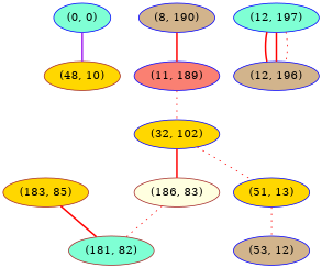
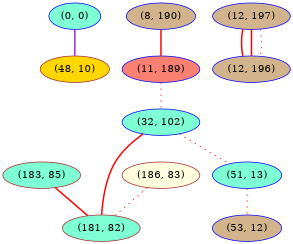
  graph {
    node [color=blue fillcolor=aquamarine style=filled]
    edge [color=red style=bold weight=1]
    "(48, 10)" [color=brown fillcolor=gold]
    "(0, 0)"
-   "(183, 85)" [color=brown fillcolor=gold]
+   "(183, 85)" [color=brown]
    "(181, 82)" [color=brown]
    "(53, 12)" [fillcolor=tan]
-   "(51, 13)" [fillcolor=gold]
+   "(51, 13)"
    "(8, 190)" [fillcolor=tan]
    "(11, 189)" [fillcolor=salmon]
-   "(32, 102)" [fillcolor=gold]
+   "(32, 102)"
    "(186, 83)" [color=brown fillcolor=lightyellow]
    "(12, 196)" [fillcolor=tan]
-   "(12, 197)"
+   "(12, 197)" [fillcolor=tan]
    "(0, 0)" -- "(48, 10)" [color=purple weight=4]
    "(183, 85)" -- "(181, 82)"
    "(51, 13)" -- "(53, 12)" [style=dotted]
    "(8, 190)" -- "(11, 189)"
    "(11, 189)" -- "(32, 102)" [style=dotted]
-   "(32, 102)" -- "(186, 83)"
+   "(32, 102)" -- "(181, 82)"
    "(32, 102)" -- "(51, 13)" [style=dotted]
    "(186, 83)" -- "(181, 82)" [style=dotted]
    "(12, 197)" -- "(12, 196)"
    "(12, 197)" -- "(12, 196)"
    "(12, 197)" -- "(12, 196)" [style=dotted]
  }
